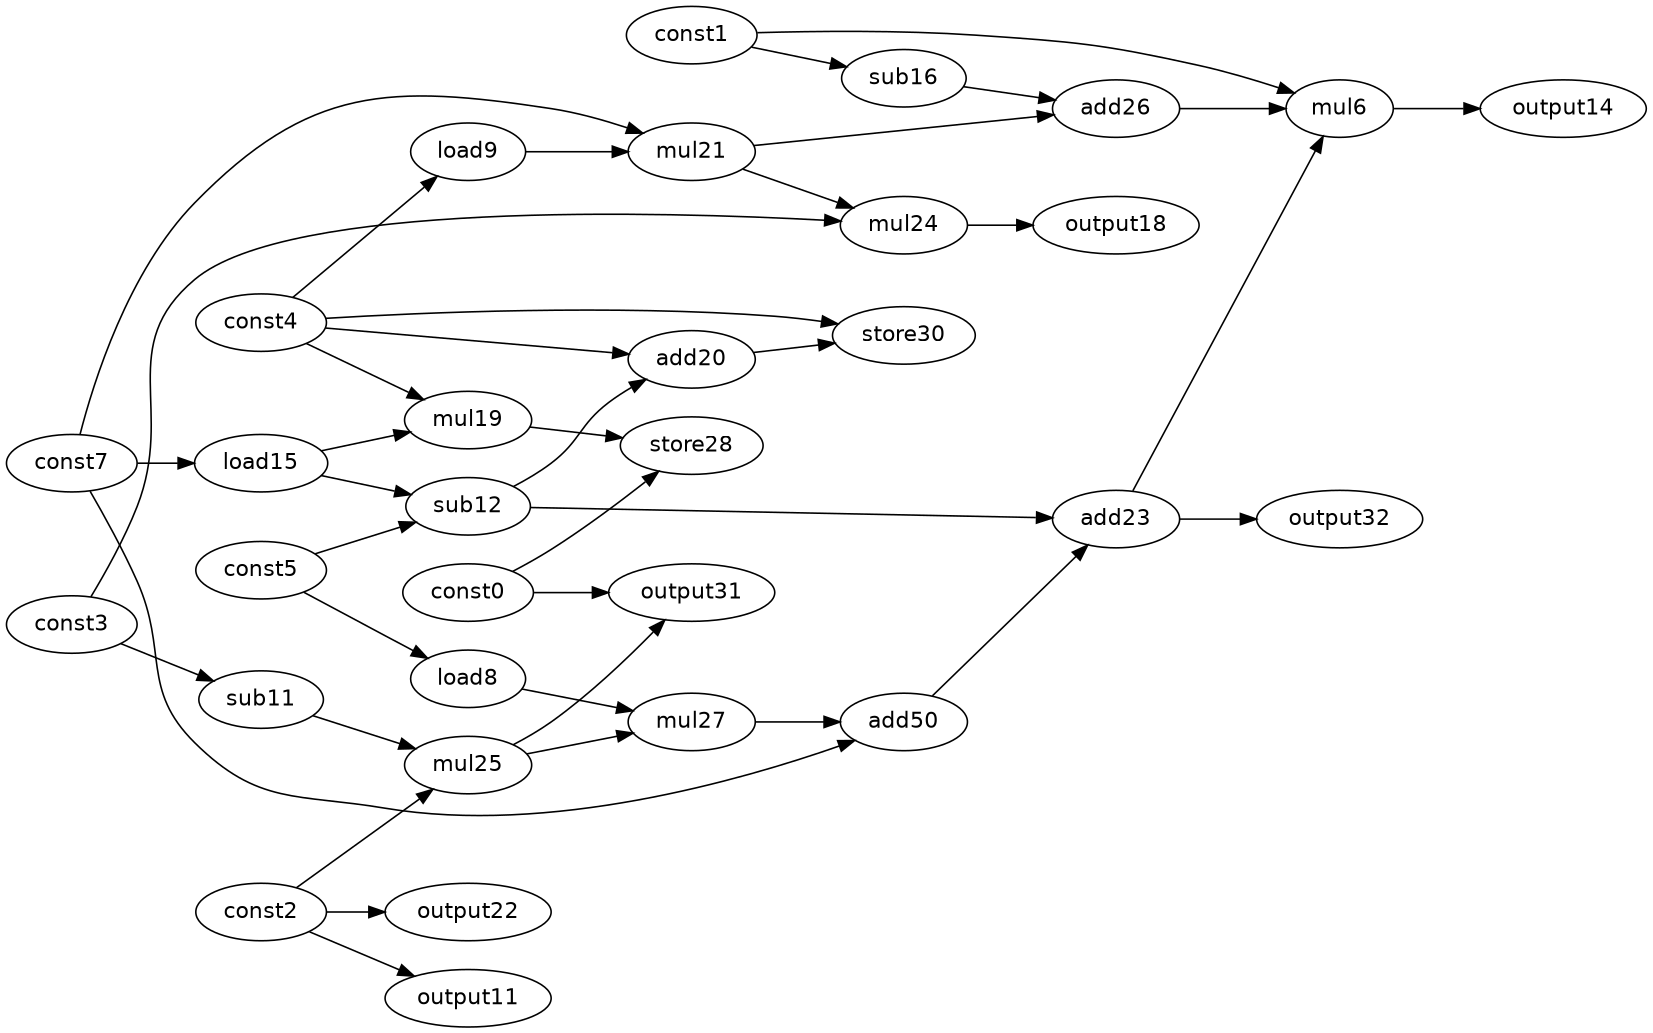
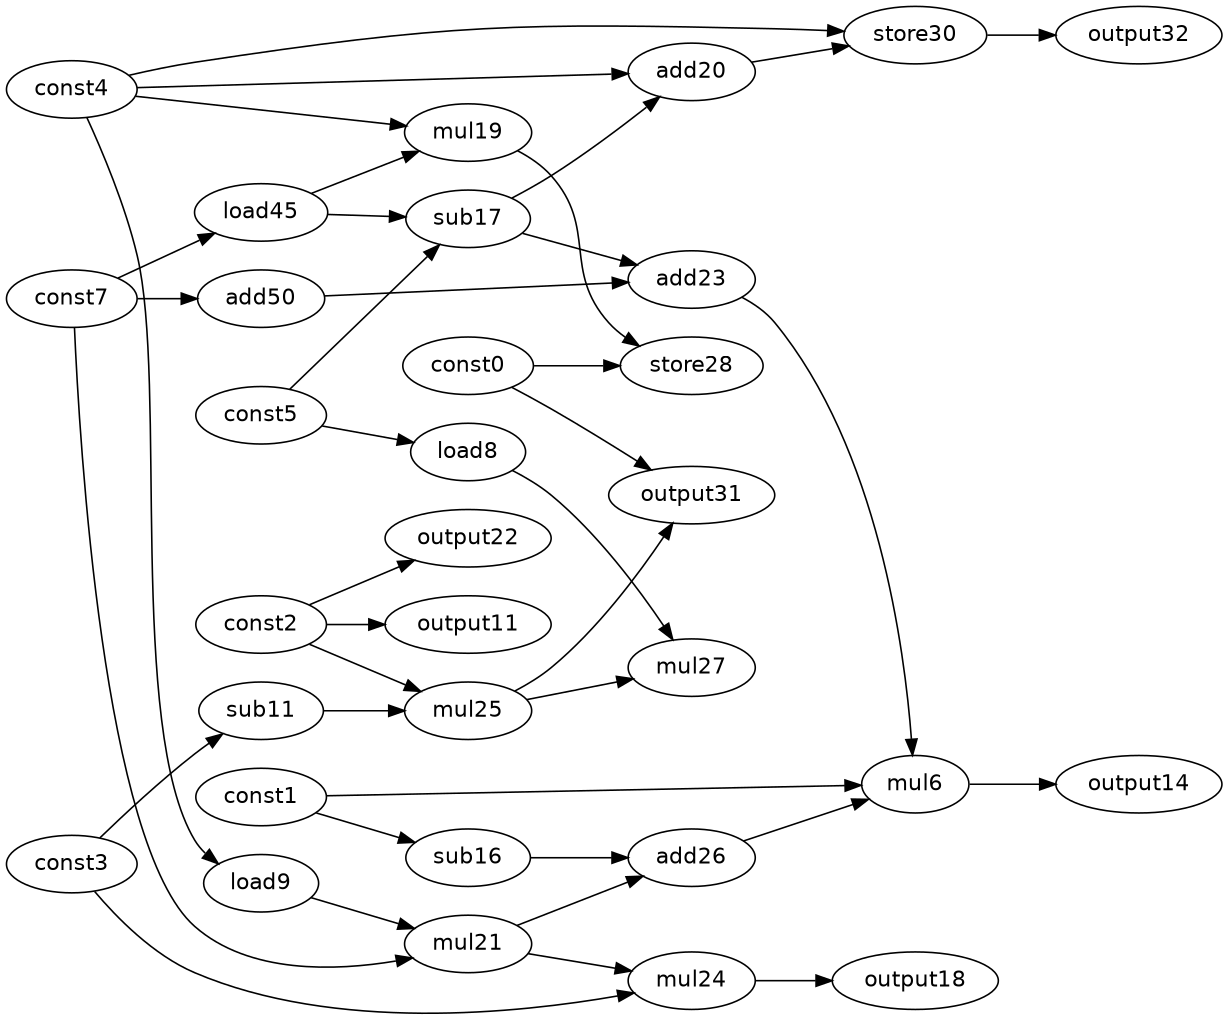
  digraph {
    fontname="DejaVu Sans"
    rankdir=LR
    node [fontname="DejaVu Sans" opcode=const]
    edge [fontname="DejaVu Sans" operand=0]
    store28 [opcode=store]
    const0
    n3 [label=output31 opcode=store]
    mul6 [opcode=mul]
    const1
    sub16 [opcode=sub]
    output14 [opcode=output]
    add26 [opcode=add]
    n9 [label=output11 opcode=output]
    const2
    output22 [opcode=output]
    mul25 [opcode=mul]
    mul27 [opcode=mul]
    sub11 [opcode=sub]
    const3
    mul24 [opcode=mul]
    output18 [opcode=output]
    load9 [opcode=load]
    const4
    mul19 [opcode=mul]
    add20 [opcode=add]
    store30 [opcode=store]
    mul21 [opcode=mul]
    load8 [opcode=load]
    const5
-   sub17 [opcode=sub label=sub12]
+   sub17 [opcode=sub]
    add23 [opcode=add]
    n28 [label=add50 opcode=add]
    const7
-   load15 [opcode=load]
+   load15 [opcode=load label=load45]
    output32 [opcode=output]
    const0 -> store28
    const0 -> n3
    mul6 -> output14
    const1 -> mul6
    const1 -> sub16
    sub16 -> add26
    add26 -> mul6 [operand=1]
    const2 -> n9
    const2 -> output22
    const2 -> mul25
    mul25 -> n3 [operand=1]
    mul25 -> mul27 [operand=1]
-   mul27 -> n28
    sub11 -> mul25 [operand=1]
    const3 -> sub11
    const3 -> mul24
    mul24 -> output18
    load9 -> mul21
    const4 -> load9
    const4 -> mul19
    const4 -> add20 [operand=1]
    const4 -> store30
    mul19 -> store28 [operand=1]
    add20 -> store30 [operand=1]
    mul21 -> add26 [operand=1]
    mul21 -> mul24 [operand=1]
    load8 -> mul27
    const5 -> load8
    const5 -> sub17
    sub17 -> add20
    sub17 -> add23
    add23 -> mul6 [operand=1]
-   add23 -> output32
+   store30 -> output32
    n28 -> add23 [operand=1]
    const7 -> mul21 [operand=1]
    const7 -> n28 [operand=1]
    const7 -> load15
    load15 -> mul19 [operand=1]
    load15 -> sub17 [operand=1]
  }
